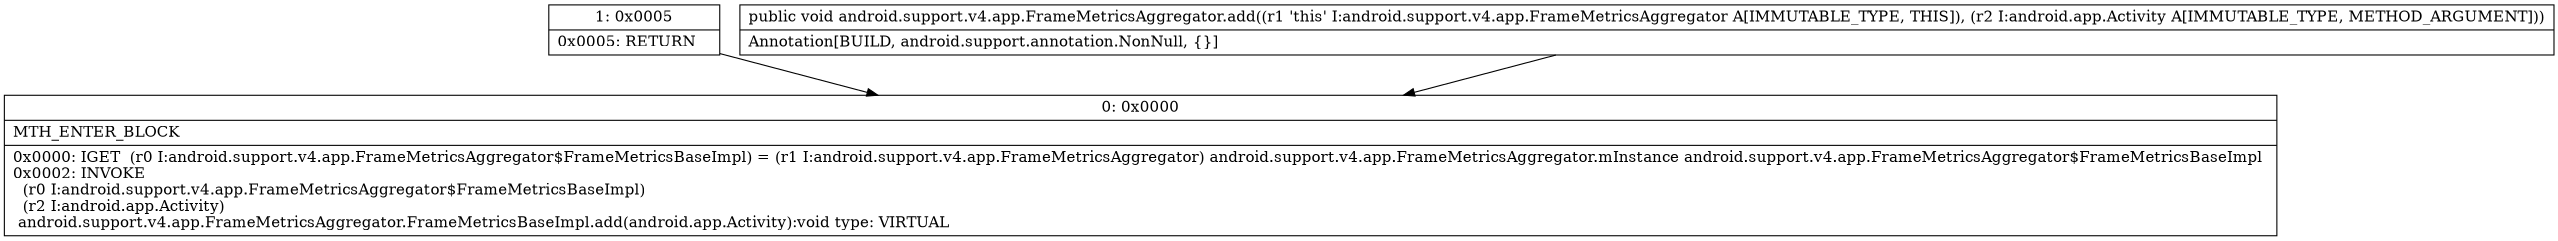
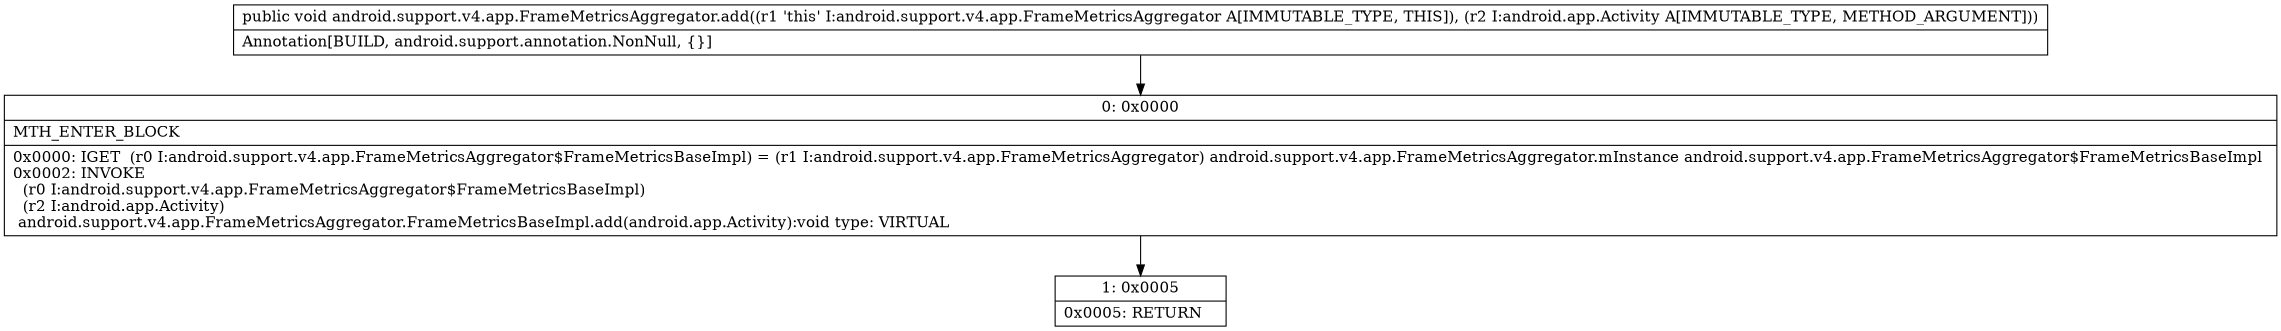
  digraph {
    node [shape=record]
    n1 [label="{0\:\ 0x0000|MTH_ENTER_BLOCK\l|0x0000: IGET  (r0 I:android.support.v4.app.FrameMetricsAggregator$FrameMetricsBaseImpl) = (r1 I:android.support.v4.app.FrameMetricsAggregator) android.support.v4.app.FrameMetricsAggregator.mInstance android.support.v4.app.FrameMetricsAggregator$FrameMetricsBaseImpl \l0x0002: INVOKE  \l  (r0 I:android.support.v4.app.FrameMetricsAggregator$FrameMetricsBaseImpl)\l  (r2 I:android.app.Activity)\l android.support.v4.app.FrameMetricsAggregator.FrameMetricsBaseImpl.add(android.app.Activity):void type: VIRTUAL \l}"]
    n2 [label="{1\:\ 0x0005|0x0005: RETURN   \l}"]
    n3 [label="{public void android.support.v4.app.FrameMetricsAggregator.add((r1 'this' I:android.support.v4.app.FrameMetricsAggregator A[IMMUTABLE_TYPE, THIS]), (r2 I:android.app.Activity A[IMMUTABLE_TYPE, METHOD_ARGUMENT]))  | Annotation[BUILD, android.support.annotation.NonNull, \{\}]\l}"]
-   n2 -> n1
+   n1 -> n2
    n3 -> n1
  }
